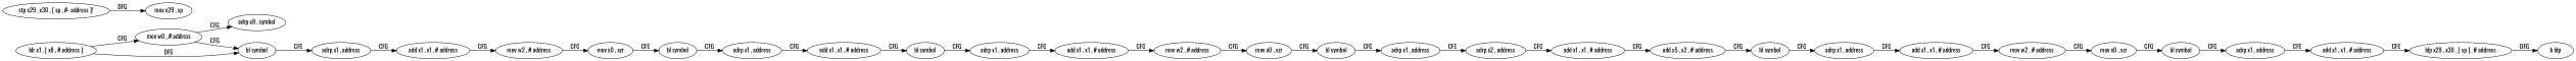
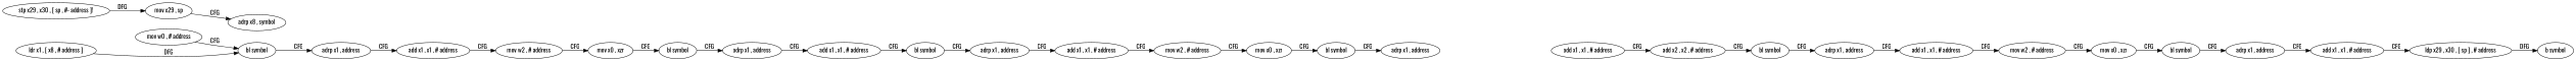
  digraph {
    fontname=Oswald
    rankdir=LR
    node [fontname=Oswald]
    edge [fontname=Oswald]
    n1 [label="stp x29 , x30 , [ sp , #- address ]!"]
    n2 [label="mov x29 , sp"]
    n3 [label="adrp x8 , symbol"]
    n4 [label="ldr x1 , [ x8 , # address ]"]
    n5 [label="mov w0 , # address"]
    n6 [label="bl symbol"]
    n7 [label="adrp x1 , address"]
    n8 [label="add x1 , x1 , # address"]
    n9 [label="mov w2 , # address"]
    n10 [label="mov x0 , xzr"]
    n11 [label="bl symbol"]
    n12 [label="adrp x1 , address"]
    n13 [label="add x1 , x1 , # address"]
    n14 [label="bl symbol"]
    n15 [label="adrp x1 , address"]
    n16 [label="add x1 , x1 , # address"]
    n17 [label="mov w2 , # address"]
    n18 [label="mov x0 , xzr"]
    n19 [label="bl symbol"]
    n20 [label="adrp x1 , address"]
-   n21 [label="adrp x2 , address"]
    n22 [label="add x1 , x1 , # address"]
-   n23 [label="add x5 , x2 , # address"]
+   n23 [label="add x2 , x2 , # address"]
    n24 [label="bl symbol"]
    n25 [label="adrp x1 , address"]
    n26 [label="add x1 , x1 , # address"]
    n27 [label="mov w2 , # address"]
    n28 [label="mov x0 , xzr"]
    n29 [label="bl symbol"]
    n30 [label="adrp x1 , address"]
    n31 [label="add x1 , x1 , # address"]
    n32 [label="ldp x29 , x30 , [ sp ] , # address"]
-   n33 [label="b ldp"]
+   n33 [label="b symbol"]
    n1 -> n2 [label=DFG]
-   n5 -> n3 [label=CFG]
-   n4 -> n5 [label=CFG]
+   n2 -> n3 [label=CFG]
    n4 -> n6 [label=DFG]
    n5 -> n6 [label=CFG]
    n6 -> n7 [label=CFG]
    n7 -> n8 [label=CFG]
    n8 -> n9 [label=CFG]
    n9 -> n10 [label=CFG]
    n10 -> n11 [label=CFG]
    n11 -> n12 [label=CFG]
    n12 -> n13 [label=CFG]
    n13 -> n14 [label=CFG]
    n14 -> n15 [label=CFG]
    n15 -> n16 [label=CFG]
    n16 -> n17 [label=CFG]
    n17 -> n18 [label=CFG]
    n18 -> n19 [label=CFG]
    n19 -> n20 [label=CFG]
-   n20 -> n21 [label=CFG]
-   n21 -> n22 [label=CFG]
    n22 -> n23 [label=CFG]
    n23 -> n24 [label=CFG]
    n24 -> n25 [label=CFG]
    n25 -> n26 [label=CFG]
    n26 -> n27 [label=CFG]
    n27 -> n28 [label=CFG]
    n28 -> n29 [label=CFG]
    n29 -> n30 [label=CFG]
    n30 -> n31 [label=CFG]
    n31 -> n32 [label=CFG]
    n32 -> n33 [label=DFG]
  }
